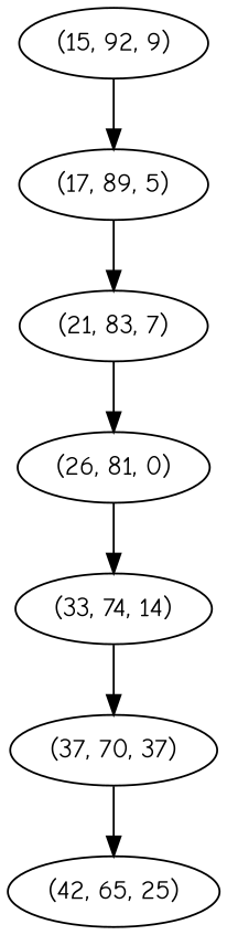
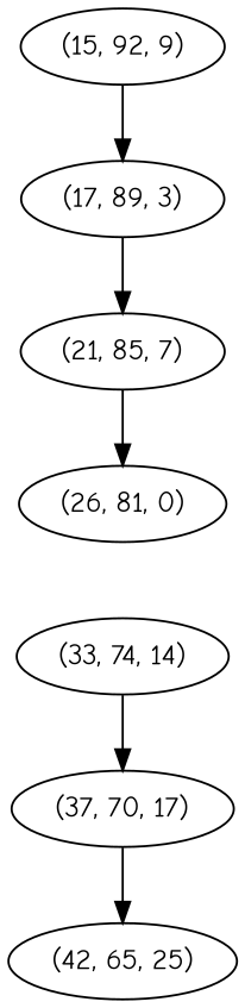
  digraph {
    fontname="Comic Neue"
    node [fontname="Comic Neue"]
    edge [fontname="Comic Neue"]
    n1 [label="(15, 92, 9)"]
-   "(17, 89, 5)"
-   "(21, 85, 7)" [label="(21, 83, 7)"]
+   "(17, 89, 5)" [label="(17, 89, 3)"]
+   "(21, 85, 7)"
    n4 [label="(26, 81, 0)"]
    "(33, 74, 14)"
-   "(37, 70, 17)" [label="(37, 70, 37)"]
+   "(37, 70, 17)"
    n7 [label="(42, 65, 25)"]
    n1 -> "(17, 89, 5)"
    "(17, 89, 5)" -> "(21, 85, 7)"
    "(21, 85, 7)" -> n4
-   n4 -> "(33, 74, 14)"
    "(33, 74, 14)" -> "(37, 70, 17)"
    "(37, 70, 17)" -> n7
  }
